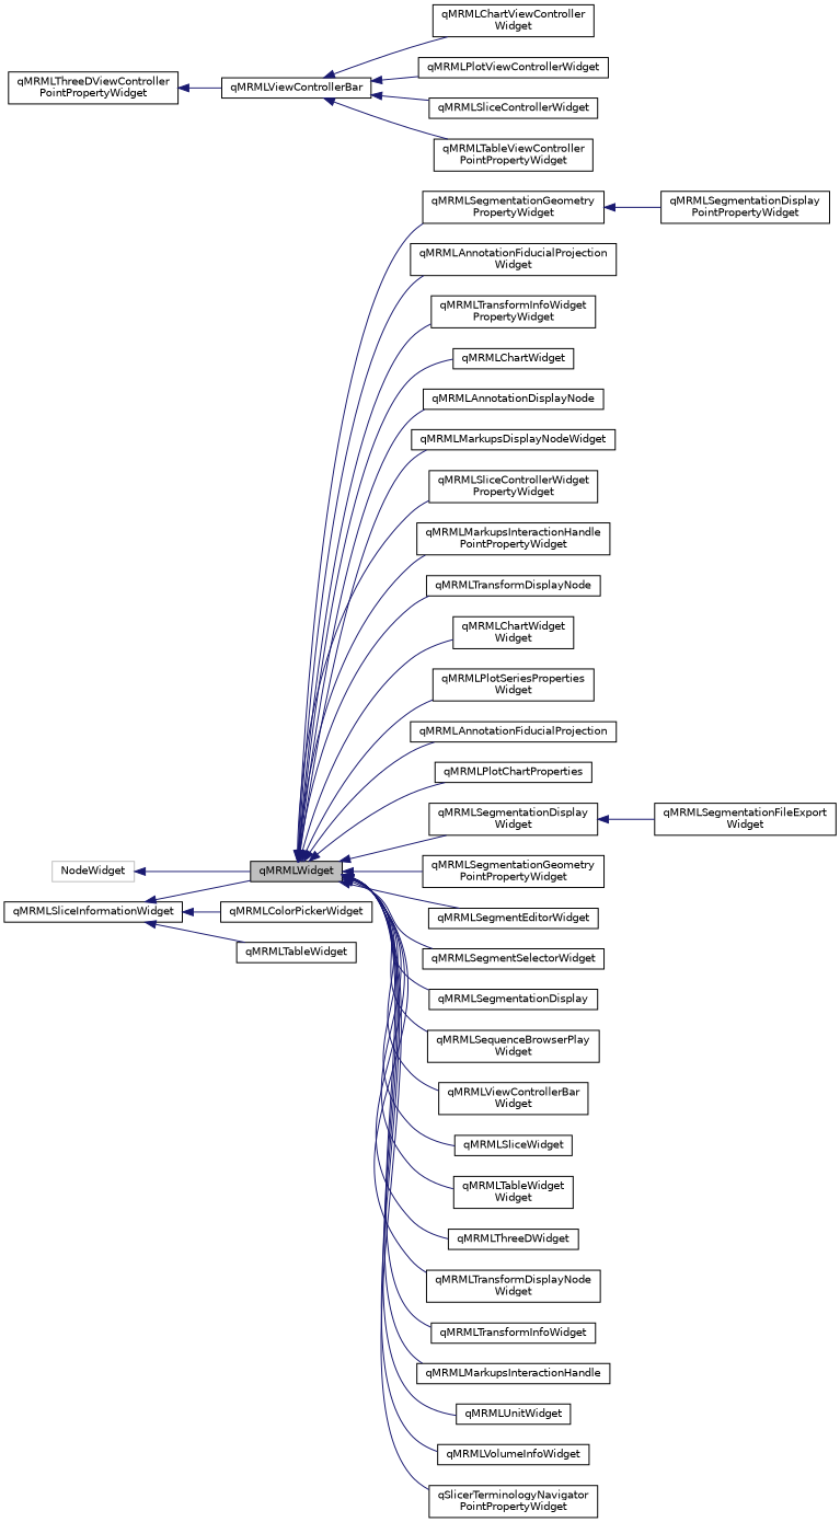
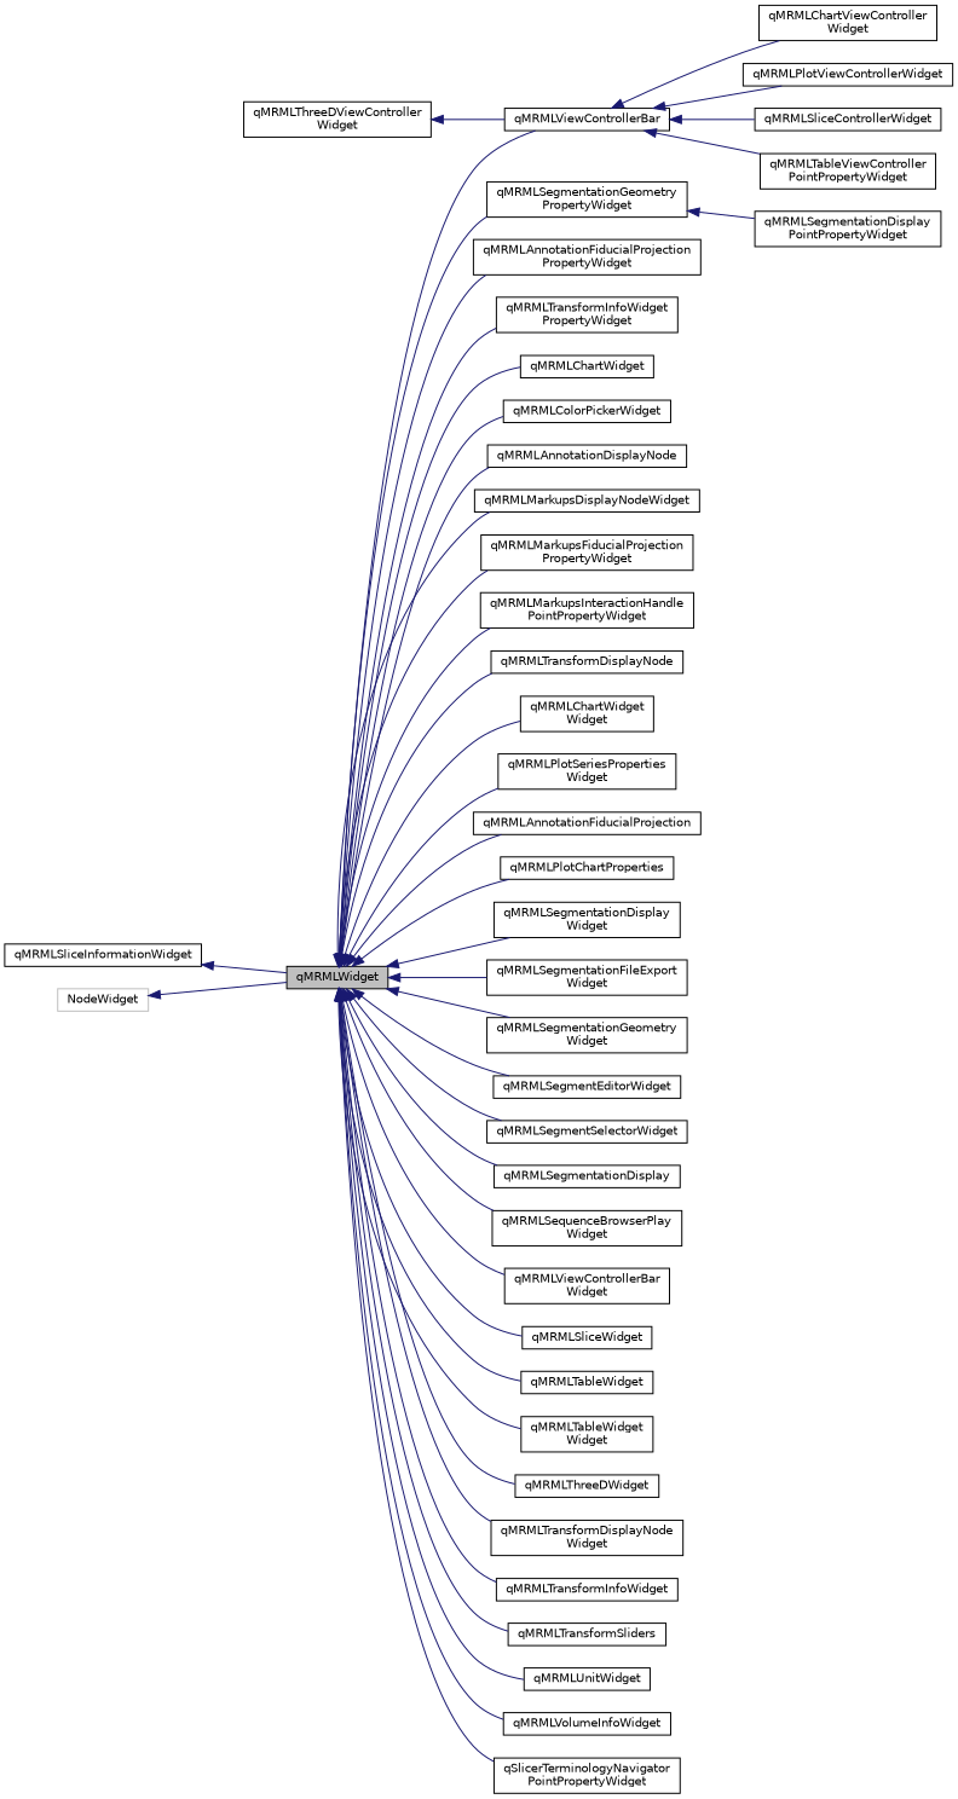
  digraph {
    rankdir=LR
    node [color=black fontname=Helvetica fontsize=10 shape=record]
    edge [color=midnightblue dir=back fontname=Helvetica fontsize=10 labelfontname=Helvetica labelfontsize=10 style=solid]
    n1 [fillcolor=grey75 fontcolor=black height=0.2 label=qMRMLWidget style=filled width=0.4]
    n2 [height=0.2 label="qMRMLSegmentationGeometry\lPropertyWidget" width=0.4]
-   n3 [height=0.2 label="qMRMLAnnotationFiducialProjection\lWidget" width=0.4]
+   n3 [height=0.2 label="qMRMLAnnotationFiducialProjection\lPropertyWidget" width=0.4]
    n4 [height=0.2 label="qMRMLTransformInfoWidget\lPropertyWidget" width=0.4]
    n5 [height=0.2 label=qMRMLChartWidget width=0.4]
    n6 [height=0.2 label=qMRMLColorPickerWidget width=0.4]
    n7 [height=0.2 label=qMRMLAnnotationDisplayNode width=0.4]
    n8 [height=0.2 label=qMRMLMarkupsDisplayNodeWidget width=0.4]
-   n9 [height=0.2 label="qMRMLSliceControllerWidget\lPropertyWidget" width=0.4]
+   n9 [height=0.2 label="qMRMLMarkupsFiducialProjection\lPropertyWidget" width=0.4]
    n10 [height=0.2 label="qMRMLMarkupsInteractionHandle\lPointPropertyWidget" width=0.4]
    n11 [height=0.2 label=qMRMLTransformDisplayNode width=0.4]
    n12 [height=0.2 label="qMRMLChartWidget\lWidget" width=0.4]
    n13 [height=0.2 label="qMRMLPlotSeriesProperties\lWidget" width=0.4]
    n14 [height=0.2 label=qMRMLAnnotationFiducialProjection width=0.4]
    n15 [height=0.2 label=qMRMLPlotChartProperties width=0.4]
    n16 [height=0.2 label="qMRMLSegmentationDisplay\lWidget" width=0.4]
    n17 [height=0.2 label="qMRMLSegmentationFileExport\lWidget" width=0.4]
-   n18 [height=0.2 label="qMRMLSegmentationGeometry\lPointPropertyWidget" width=0.4]
+   n18 [height=0.2 label="qMRMLSegmentationGeometry\lWidget" width=0.4]
    n19 [height=0.2 label=qMRMLSegmentEditorWidget width=0.4]
    n20 [height=0.2 label=qMRMLSegmentSelectorWidget width=0.4]
    n21 [height=0.2 label=qMRMLSegmentationDisplay width=0.4]
    n22 [height=0.2 label="qMRMLSequenceBrowserPlay\lWidget" width=0.4]
    n23 [height=0.2 label="qMRMLViewControllerBar\lWidget" width=0.4]
    n24 [height=0.2 label=qMRMLSliceWidget width=0.4]
    n25 [height=0.2 label=qMRMLTableWidget width=0.4]
    n26 [height=0.2 label="qMRMLTableWidget\lWidget" width=0.4]
    n27 [height=0.2 label=qMRMLThreeDWidget width=0.4]
    n28 [height=0.2 label="qMRMLTransformDisplayNode\lWidget" width=0.4]
    n29 [height=0.2 label=qMRMLTransformInfoWidget width=0.4]
-   n30 [height=0.2 label=qMRMLMarkupsInteractionHandle width=0.4]
+   n30 [height=0.2 label=qMRMLTransformSliders width=0.4]
    n31 [height=0.2 label=qMRMLUnitWidget width=0.4]
    n32 [height=0.2 label=qMRMLViewControllerBar width=0.4]
    n33 [height=0.2 label=qMRMLVolumeInfoWidget width=0.4]
    n34 [height=0.2 label="qSlicerTerminologyNavigator\lPointPropertyWidget" width=0.4]
    n35 [height=0.2 label="qMRMLSegmentationDisplay\lPointPropertyWidget" width=0.4]
    n36 [height=0.2 label=qMRMLSliceInformationWidget width=0.4]
    n37 [height=0.2 label="qMRMLChartViewController\lWidget" width=0.4]
    n38 [height=0.2 label=qMRMLPlotViewControllerWidget width=0.4]
    n39 [height=0.2 label=qMRMLSliceControllerWidget width=0.4]
    n40 [height=0.2 label="qMRMLTableViewController\lPointPropertyWidget" width=0.4]
    n41 [color=grey75 height=0.2 label=NodeWidget width=0.4]
-   n42 [height=0.2 label="qMRMLThreeDViewController\lPointPropertyWidget" width=0.4]
+   n42 [height=0.2 label="qMRMLThreeDViewController\lWidget" width=0.4]
    n1 -> n2
    n1 -> n3
    n1 -> n4
    n1 -> n5
-   n36 -> n6
+   n1 -> n6
    n1 -> n7
    n1 -> n8
    n1 -> n9
    n1 -> n10
    n1 -> n11
    n1 -> n12
    n1 -> n13
    n1 -> n14
    n1 -> n15
    n1 -> n16
-   n16 -> n17
+   n1 -> n17
    n1 -> n18
    n1 -> n19
    n1 -> n20
    n1 -> n21
    n1 -> n22
    n1 -> n23
    n1 -> n24
-   n36 -> n25
+   n1 -> n25
    n1 -> n26
    n1 -> n27
    n1 -> n28
    n1 -> n29
    n1 -> n30
    n1 -> n31
+   n1 -> n32
    n1 -> n33
    n1 -> n34
    n2 -> n35
    n32 -> n37
    n32 -> n38
    n32 -> n39
    n32 -> n40
    n36 -> n1
    n41 -> n1
    n42 -> n32
  }
